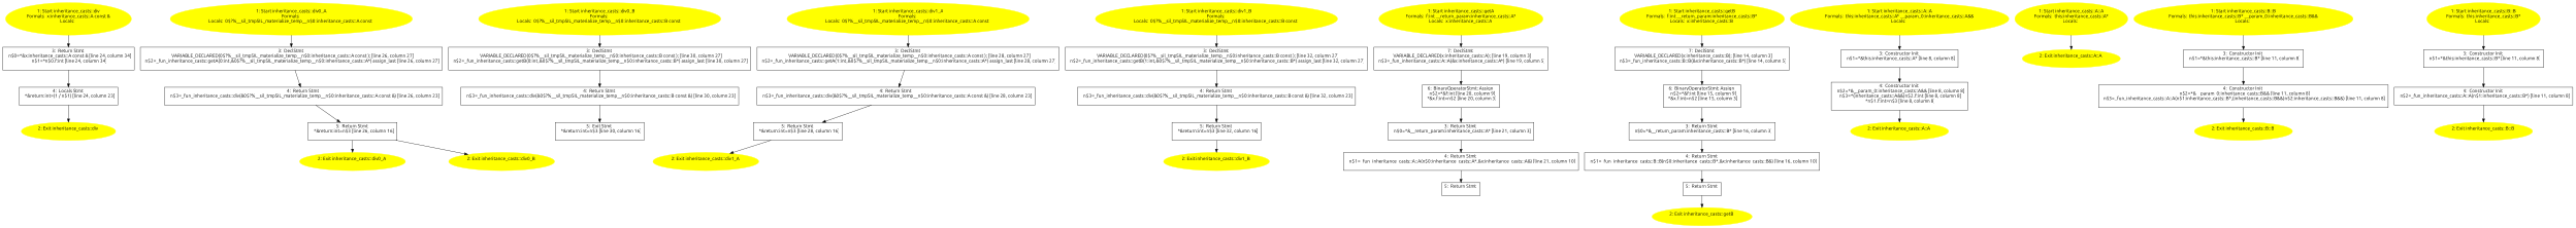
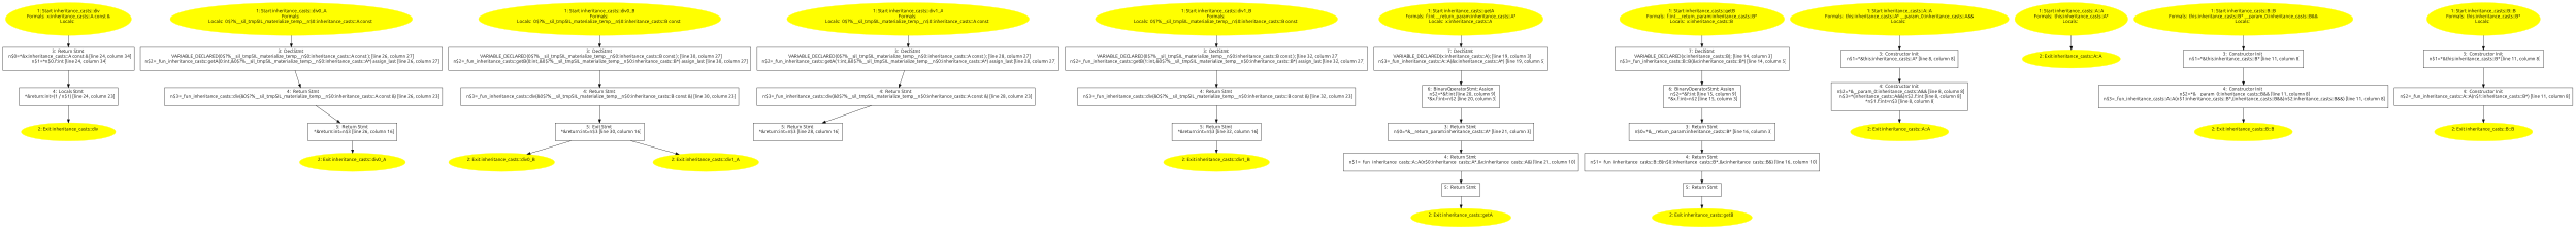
  digraph {
    fontname=Ubuntu
    node [fontname=Ubuntu shape=box]
    edge [fontname=Ubuntu]
    n1 [color=yellow label="1: Start inheritance_casts::div\nFormals:  x:inheritance_casts::A const &\nLocals:  \n  " style=filled shape=""]
    n2 [label="3:  Return Stmt \n   n$0=*&x:inheritance_casts::A const & [line 24, column 34]\n  n$1=*n$0.f:int [line 24, column 34]\n "]
    n3 [label="4:  Locals Stmt \n   *&return:int=(1 / n$1) [line 24, column 23]\n "]
    n4 [color=yellow label="2: Exit inheritance_casts::div \n  " style=filled shape=""]
    n5 [color=yellow label="1: Start inheritance_casts::div0_A\nFormals: \nLocals:  0$?%__sil_tmpSIL_materialize_temp__n$0:inheritance_casts::A const  \n  " style=filled shape=""]
    n6 [label="3:  DeclStmt \n   VARIABLE_DECLARED(0$?%__sil_tmpSIL_materialize_temp__n$0:inheritance_casts::A const ); [line 26, column 27]\n  n$2=_fun_inheritance_casts::getA(0:int,&0$?%__sil_tmpSIL_materialize_temp__n$0:inheritance_casts::A*) assign_last [line 26, column 27]\n "]
    n7 [label="4:  Return Stmt \n   n$3=_fun_inheritance_casts::div(&0$?%__sil_tmpSIL_materialize_temp__n$0:inheritance_casts::A const &) [line 26, column 23]\n "]
    n8 [label="5:  Return Stmt \n   *&return:int=n$3 [line 26, column 16]\n "]
    n9 [color=yellow label="2: Exit inheritance_casts::div0_A \n  " style=filled shape=""]
    n10 [color=yellow label="1: Start inheritance_casts::div0_B\nFormals: \nLocals:  0$?%__sil_tmpSIL_materialize_temp__n$0:inheritance_casts::B const  \n  " style=filled shape=""]
    n11 [label="3:  DeclStmt \n   VARIABLE_DECLARED(0$?%__sil_tmpSIL_materialize_temp__n$0:inheritance_casts::B const ); [line 30, column 27]\n  n$2=_fun_inheritance_casts::getB(0:int,&0$?%__sil_tmpSIL_materialize_temp__n$0:inheritance_casts::B*) assign_last [line 30, column 27]\n "]
    n12 [label="4:  Return Stmt \n   n$3=_fun_inheritance_casts::div(&0$?%__sil_tmpSIL_materialize_temp__n$0:inheritance_casts::B const &) [line 30, column 23]\n "]
    n13 [label="5:  Exit Stmt \n   *&return:int=n$3 [line 30, column 16]\n "]
    n14 [color=yellow label="2: Exit inheritance_casts::div0_B \n  " style=filled shape=""]
    n15 [color=yellow label="1: Start inheritance_casts::div1_A\nFormals: \nLocals:  0$?%__sil_tmpSIL_materialize_temp__n$0:inheritance_casts::A const  \n  " style=filled shape=""]
    n16 [label="3:  DeclStmt \n   VARIABLE_DECLARED(0$?%__sil_tmpSIL_materialize_temp__n$0:inheritance_casts::A const ); [line 28, column 27]\n  n$2=_fun_inheritance_casts::getA(1:int,&0$?%__sil_tmpSIL_materialize_temp__n$0:inheritance_casts::A*) assign_last [line 28, column 27]\n "]
    n17 [label="4:  Return Stmt \n   n$3=_fun_inheritance_casts::div(&0$?%__sil_tmpSIL_materialize_temp__n$0:inheritance_casts::A const &) [line 28, column 23]\n "]
    n18 [label="5:  Return Stmt \n   *&return:int=n$3 [line 28, column 16]\n "]
    n19 [color=yellow label="2: Exit inheritance_casts::div1_A \n  " style=filled shape=""]
    n20 [color=yellow label="1: Start inheritance_casts::div1_B\nFormals: \nLocals:  0$?%__sil_tmpSIL_materialize_temp__n$0:inheritance_casts::B const  \n  " style=filled shape=""]
    n21 [label="3:  DeclStmt \n   VARIABLE_DECLARED(0$?%__sil_tmpSIL_materialize_temp__n$0:inheritance_casts::B const ); [line 32, column 27]\n  n$2=_fun_inheritance_casts::getB(1:int,&0$?%__sil_tmpSIL_materialize_temp__n$0:inheritance_casts::B*) assign_last [line 32, column 27]\n "]
    n22 [label="4:  Return Stmt \n   n$3=_fun_inheritance_casts::div(&0$?%__sil_tmpSIL_materialize_temp__n$0:inheritance_casts::B const &) [line 32, column 23]\n "]
    n23 [label="5:  Return Stmt \n   *&return:int=n$3 [line 32, column 16]\n "]
    n24 [color=yellow label="2: Exit inheritance_casts::div1_B \n  " style=filled shape=""]
    n25 [color=yellow label="1: Start inheritance_casts::getA\nFormals:  f:int __return_param:inheritance_casts::A*\nLocals:  x:inheritance_casts::A \n  " style=filled shape=""]
    n26 [label="7:  DeclStmt \n   VARIABLE_DECLARED(x:inheritance_casts::A); [line 19, column 3]\n  n$3=_fun_inheritance_casts::A::A(&x:inheritance_casts::A*) [line 19, column 5]\n "]
    n27 [label="6:  BinaryOperatorStmt: Assign \n   n$2=*&f:int [line 20, column 9]\n  *&x.f:int=n$2 [line 20, column 3]\n "]
    n28 [label="3:  Return Stmt \n   n$0=*&__return_param:inheritance_casts::A* [line 21, column 3]\n "]
+   n29 [color=yellow label="2: Exit inheritance_casts::getA \n  " style=filled shape=""]
    n30 [label="4:  Return Stmt \n   n$1=_fun_inheritance_casts::A::A(n$0:inheritance_casts::A*,&x:inheritance_casts::A&) [line 21, column 10]\n "]
    n31 [label="5:  Return Stmt \n  "]
    n32 [color=yellow label="1: Start inheritance_casts::getB\nFormals:  f:int __return_param:inheritance_casts::B*\nLocals:  x:inheritance_casts::B \n  " style=filled shape=""]
    n33 [label="7:  DeclStmt \n   VARIABLE_DECLARED(x:inheritance_casts::B); [line 14, column 3]\n  n$3=_fun_inheritance_casts::B::B(&x:inheritance_casts::B*) [line 14, column 5]\n "]
    n34 [label="6:  BinaryOperatorStmt: Assign \n   n$2=*&f:int [line 15, column 9]\n  *&x.f:int=n$2 [line 15, column 3]\n "]
    n35 [label="3:  Return Stmt \n   n$0=*&__return_param:inheritance_casts::B* [line 16, column 3]\n "]
    n36 [color=yellow label="2: Exit inheritance_casts::getB \n  " style=filled shape=""]
    n37 [label="4:  Return Stmt \n   n$1=_fun_inheritance_casts::B::B(n$0:inheritance_casts::B*,&x:inheritance_casts::B&) [line 16, column 10]\n "]
    n38 [label="5:  Return Stmt \n  "]
    n39 [color=yellow label="1: Start inheritance_casts::A::A\nFormals:  this:inheritance_casts::A* __param_0:inheritance_casts::A&&\nLocals:  \n  " style=filled shape=""]
    n40 [label="3:  Constructor Init \n   n$1=*&this:inheritance_casts::A* [line 8, column 8]\n "]
    n41 [label="4:  Constructor Init \n   n$2=*&__param_0:inheritance_casts::A&& [line 8, column 8]\n  n$3=*(inheritance_casts::A&&)n$2.f:int [line 8, column 8]\n  *n$1.f:int=n$3 [line 8, column 8]\n "]
    n42 [color=yellow label="2: Exit inheritance_casts::A::A \n  " style=filled shape=""]
    n43 [color=yellow label="1: Start inheritance_casts::A::A\nFormals:  this:inheritance_casts::A*\nLocals:  \n  " style=filled shape=""]
    n44 [color=yellow label="2: Exit inheritance_casts::A::A \n  " style=filled shape=""]
    n45 [color=yellow label="1: Start inheritance_casts::B::B\nFormals:  this:inheritance_casts::B* __param_0:inheritance_casts::B&&\nLocals:  \n  " style=filled shape=""]
    n46 [label="3:  Constructor Init \n   n$1=*&this:inheritance_casts::B* [line 11, column 8]\n "]
    n47 [label="4:  Constructor Init \n   n$2=*&__param_0:inheritance_casts::B&& [line 11, column 8]\n  n$3=_fun_inheritance_casts::A::A(n$1:inheritance_casts::B*,(inheritance_casts::B&&)n$2:inheritance_casts::B&&) [line 11, column 8]\n "]
    n48 [color=yellow label="2: Exit inheritance_casts::B::B \n  " style=filled shape=""]
    n49 [color=yellow label="1: Start inheritance_casts::B::B\nFormals:  this:inheritance_casts::B*\nLocals:  \n  " style=filled shape=""]
    n50 [label="3:  Constructor Init \n   n$1=*&this:inheritance_casts::B* [line 11, column 8]\n "]
    n51 [label="4:  Constructor Init \n   n$2=_fun_inheritance_casts::A::A(n$1:inheritance_casts::B*) [line 11, column 8]\n "]
    n52 [color=yellow label="2: Exit inheritance_casts::B::B \n  " style=filled shape=""]
    n1 -> n2
    n2 -> n3
    n3 -> n4
    n5 -> n6
    n6 -> n7
    n7 -> n8
    n8 -> n9
    n10 -> n11
    n11 -> n12
    n12 -> n13
-   n8 -> n14
+   n13 -> n14
    n15 -> n16
    n16 -> n17
    n17 -> n18
-   n18 -> n19
+   n13 -> n19
    n20 -> n21
    n21 -> n22
    n22 -> n23
    n23 -> n24
    n25 -> n26
    n26 -> n27
    n27 -> n28
    n28 -> n30
    n30 -> n31
+   n31 -> n29
    n32 -> n33
    n33 -> n34
    n34 -> n35
    n35 -> n37
    n37 -> n38
    n38 -> n36
    n39 -> n40
    n40 -> n41
    n41 -> n42
    n43 -> n44
    n45 -> n46
    n46 -> n47
    n47 -> n48
    n49 -> n50
    n50 -> n51
    n51 -> n52
  }
